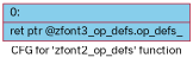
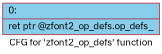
  digraph {
    label="CFG for 'zfont2_op_defs' function"
    fontname="IBM Plex Sans"
-   n1 [color="#b70d28ff" fillcolor=skyblue fontname="IBM Plex Sans" label="{0:\l|  ret ptr @zfont3_op_defs.op_defs_\l}" shape=record style=filled]
+   n1 [color="#b70d28ff" fillcolor=skyblue fontname="IBM Plex Sans" label="{0:\l|  ret ptr @zfont2_op_defs.op_defs_\l}" shape=record style=filled]
  }
